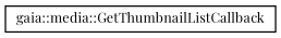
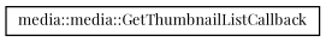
  digraph {
    rankdir=LR
    fontname="Playfair Display"
-   n1 [color=black fillcolor=white fontname="Playfair Display" fontsize=10 height=0.2 label="gaia::media::GetThumbnailListCallback" shape=record style=filled width=0.4]
+   n1 [color=black fillcolor=white fontname="Playfair Display" fontsize=10 height=0.2 label="media::media::GetThumbnailListCallback" shape=record style=filled width=0.4]
  }
